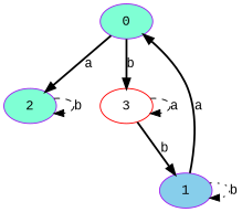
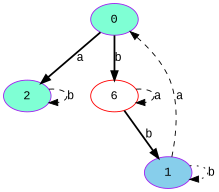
  digraph {
    d2tdocpreamble="\usetikzlibrary{automata}"
    d2tfigpreamble="\tikzstyle{every state}= [ draw=blue!50,very thick,fill=blue!20]  \tikzstyle{auto}= [fill=white]"
    fontname="Liberation Mono"
    ranksep=0.5
    node [color=purple fillcolor=aquamarine fontname="Liberation Mono" style="state,filled"]
    edge [fontname="Liberation Mono" lblstyle=auto style=bold topath="bend right"]
    n1 [label=0 style="state, accepting,filled"]
    n2 [label=2]
-   n3 [color=red fillcolor=white label=3 style="state, initial,filled"]
+   n3 [color=red fillcolor=white label=6 style="state, initial,filled"]
    n4 [fillcolor=skyblue label=1]
    n1 -> n2 [label=a]
    n1 -> n3 [label=b]
    n2 -> n2 [label=b style=dashed topath="loop above"]
    n3 -> n3 [label=a style=dashed topath="loop above"]
    n3 -> n4 [label=b]
-   n4 -> n1 [label=a]
+   n4 -> n1 [label=a style=dashed]
    n4 -> n4 [label=b style=dotted topath="loop above"]
  }
